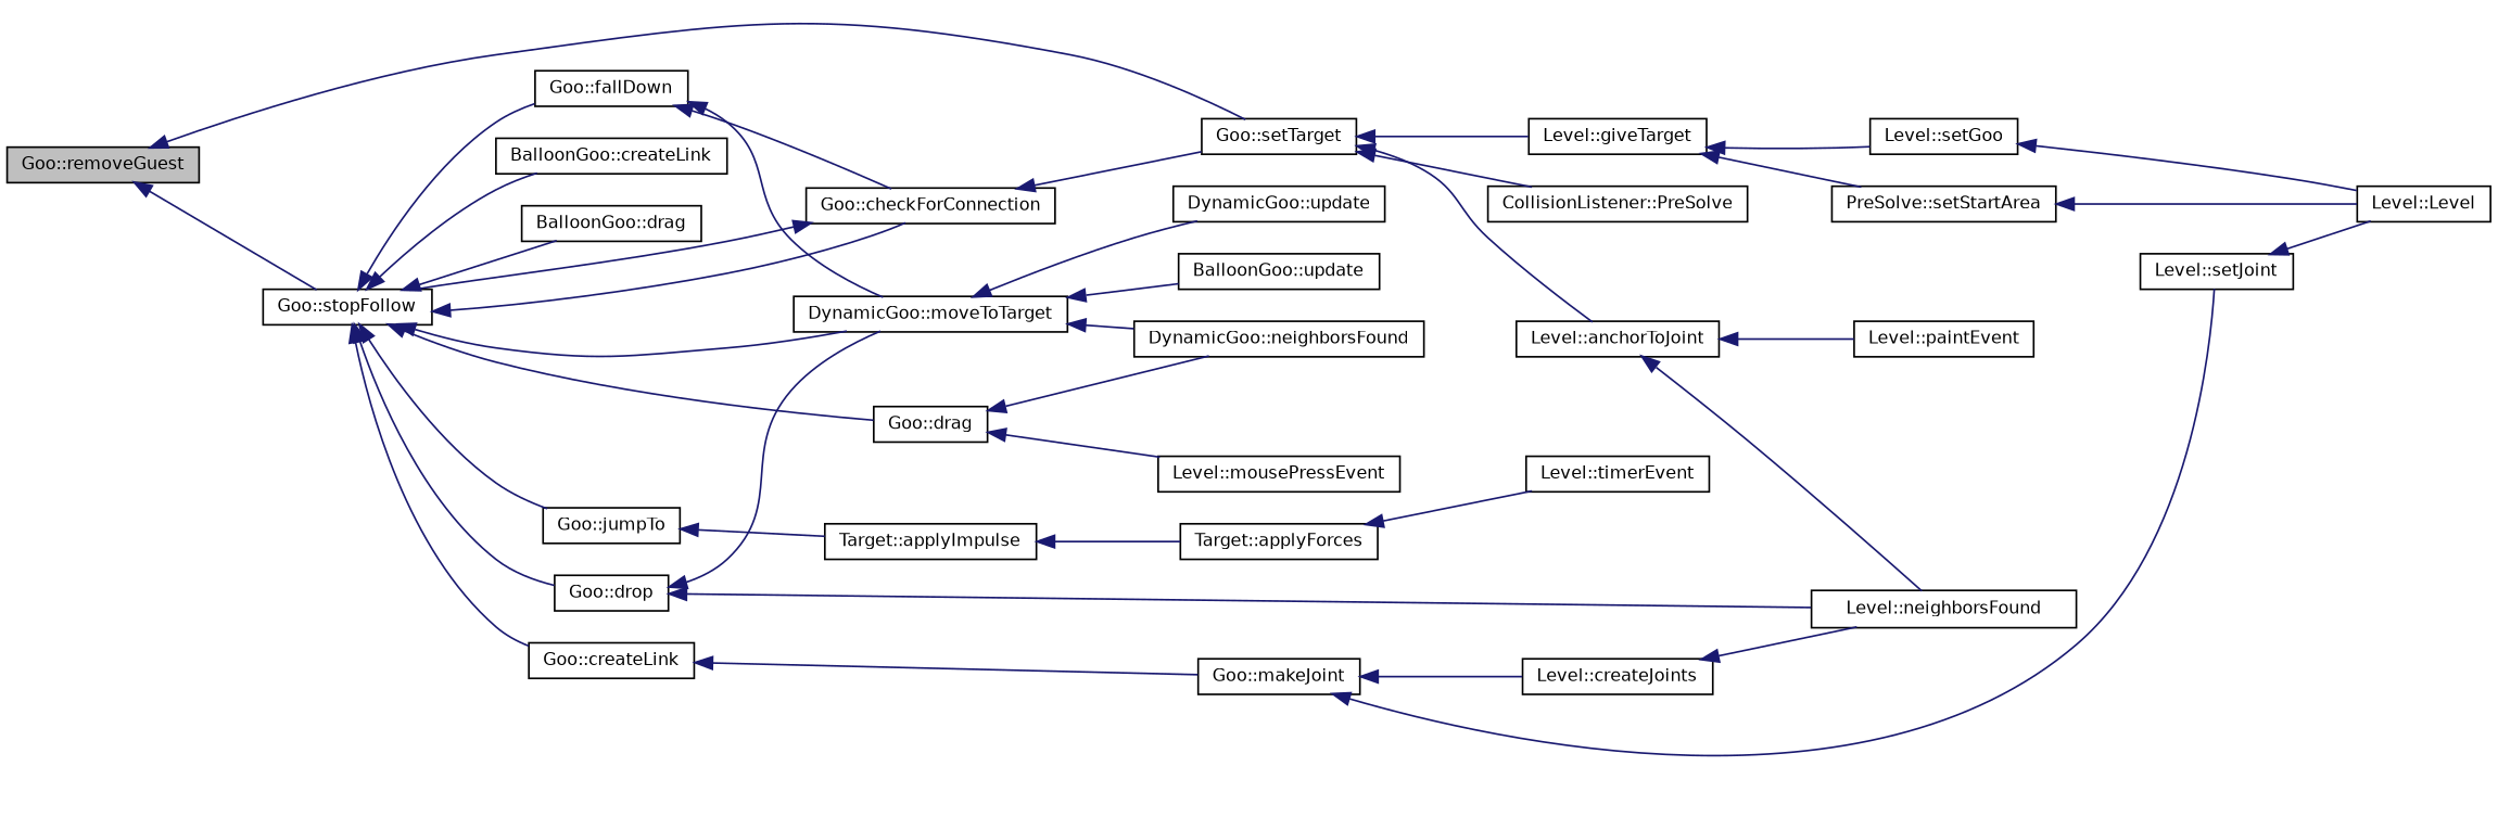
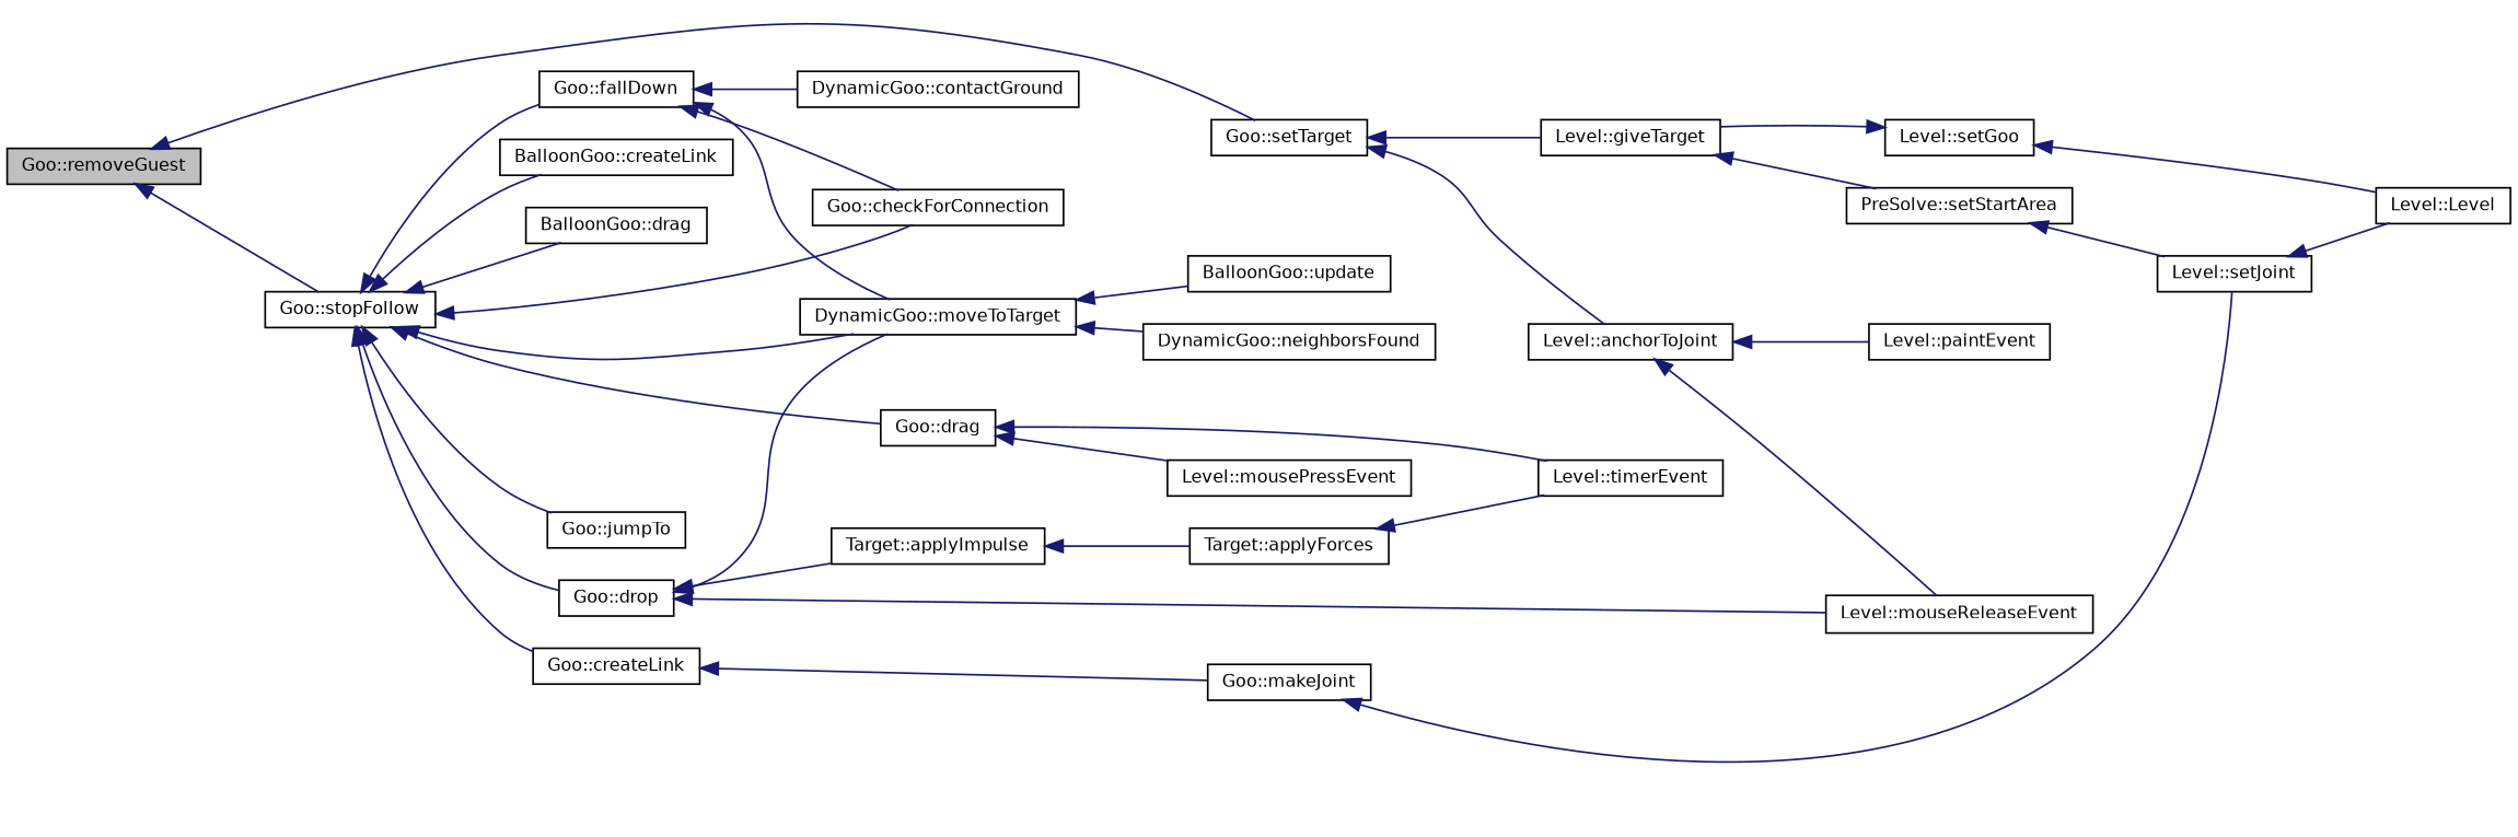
  digraph {
    rankdir=LR
    node [color=black fillcolor=white fontname=Helvetica fontsize=10 shape=record style=filled]
    edge [color=midnightblue dir=back fontname=Helvetica fontsize=10 labelfontname=Helvetica labelfontsize=10 style=solid]
    n1 [fillcolor=grey75 fontcolor=black height=0.2 label="Goo::removeGuest" width=0.4]
    n2 [height=0.2 label="Goo::setTarget" width=0.4]
    n3 [height=0.2 label="Goo::stopFollow" width=0.4]
-   n4 [height=0.2 label="CollisionListener::PreSolve" width=0.4]
    n5 [height=0.2 label="Level::anchorToJoint" width=0.4]
    n6 [height=0.2 label="Level::giveTarget" width=0.4]
    n7 [height=0.2 label="BalloonGoo::createLink" width=0.4]
    n8 [height=0.2 label="BalloonGoo::drag" width=0.4]
    n9 [height=0.2 label="DynamicGoo::moveToTarget" width=0.4]
    n10 [height=0.2 label="Goo::jumpTo" width=0.4]
    n11 [height=0.2 label="Goo::createLink" width=0.4]
    n12 [height=0.2 label="Goo::drag" width=0.4]
    n13 [height=0.2 label="Goo::drop" width=0.4]
    n14 [height=0.2 label="Goo::checkForConnection" width=0.4]
    n15 [height=0.2 label="Goo::fallDown" width=0.4]
    n16 [height=0.2 label="Level::paintEvent" width=0.4]
-   n17 [height=0.2 label="Level::neighborsFound" width=0.4]
+   n17 [height=0.2 label="Level::mouseReleaseEvent" width=0.4]
    n18 [height=0.2 label="PreSolve::setStartArea" width=0.4]
    n19 [height=0.2 label="Level::setGoo" width=0.4]
    n20 [height=0.2 label="Level::Level" width=0.4]
    n21 [height=0.2 label="BalloonGoo::update" width=0.4]
    n22 [height=0.2 label="DynamicGoo::neighborsFound" width=0.4]
-   n23 [height=0.2 label="DynamicGoo::update" width=0.4]
    n24 [height=0.2 label="Target::applyImpulse" width=0.4]
    n25 [height=0.2 label="Goo::makeJoint" width=0.4]
    n26 [height=0.2 label="Level::timerEvent" width=0.4]
    n27 [height=0.2 label="Level::mousePressEvent" width=0.4]
+   n28 [height=0.2 label="DynamicGoo::contactGround" width=0.4]
    n29 [height=0.2 label="Target::applyForces" width=0.4]
-   n30 [height=0.2 label="Level::createJoints" width=0.4]
    n31 [height=0.2 label="Level::setJoint" width=0.4]
    n1 -> n2
    n1 -> n3
-   n2 -> n4
    n2 -> n5
    n2 -> n6
    n3 -> n7
    n3 -> n8
    n3 -> n9
    n3 -> n10
    n3 -> n11
    n3 -> n12
    n3 -> n13
    n3 -> n14
    n3 -> n15
    n5 -> n16
    n5 -> n17
    n6 -> n18
-   n6 -> n19
+   n19 -> n6
    n9 -> n21
    n9 -> n22
-   n9 -> n23
-   n10 -> n24
+   n13 -> n24
    n11 -> n25
-   n12 -> n22
+   n12 -> n26
    n12 -> n27
    n13 -> n9
    n13 -> n17
-   n14 -> n2
-   n14 -> n3
    n15 -> n9
    n15 -> n14
-   n18 -> n20
+   n15 -> n28
+   n18 -> n31
    n19 -> n20
    n24 -> n29
-   n25 -> n30
    n25 -> n31
    n29 -> n26
-   n30 -> n17
    n31 -> n20
  }
